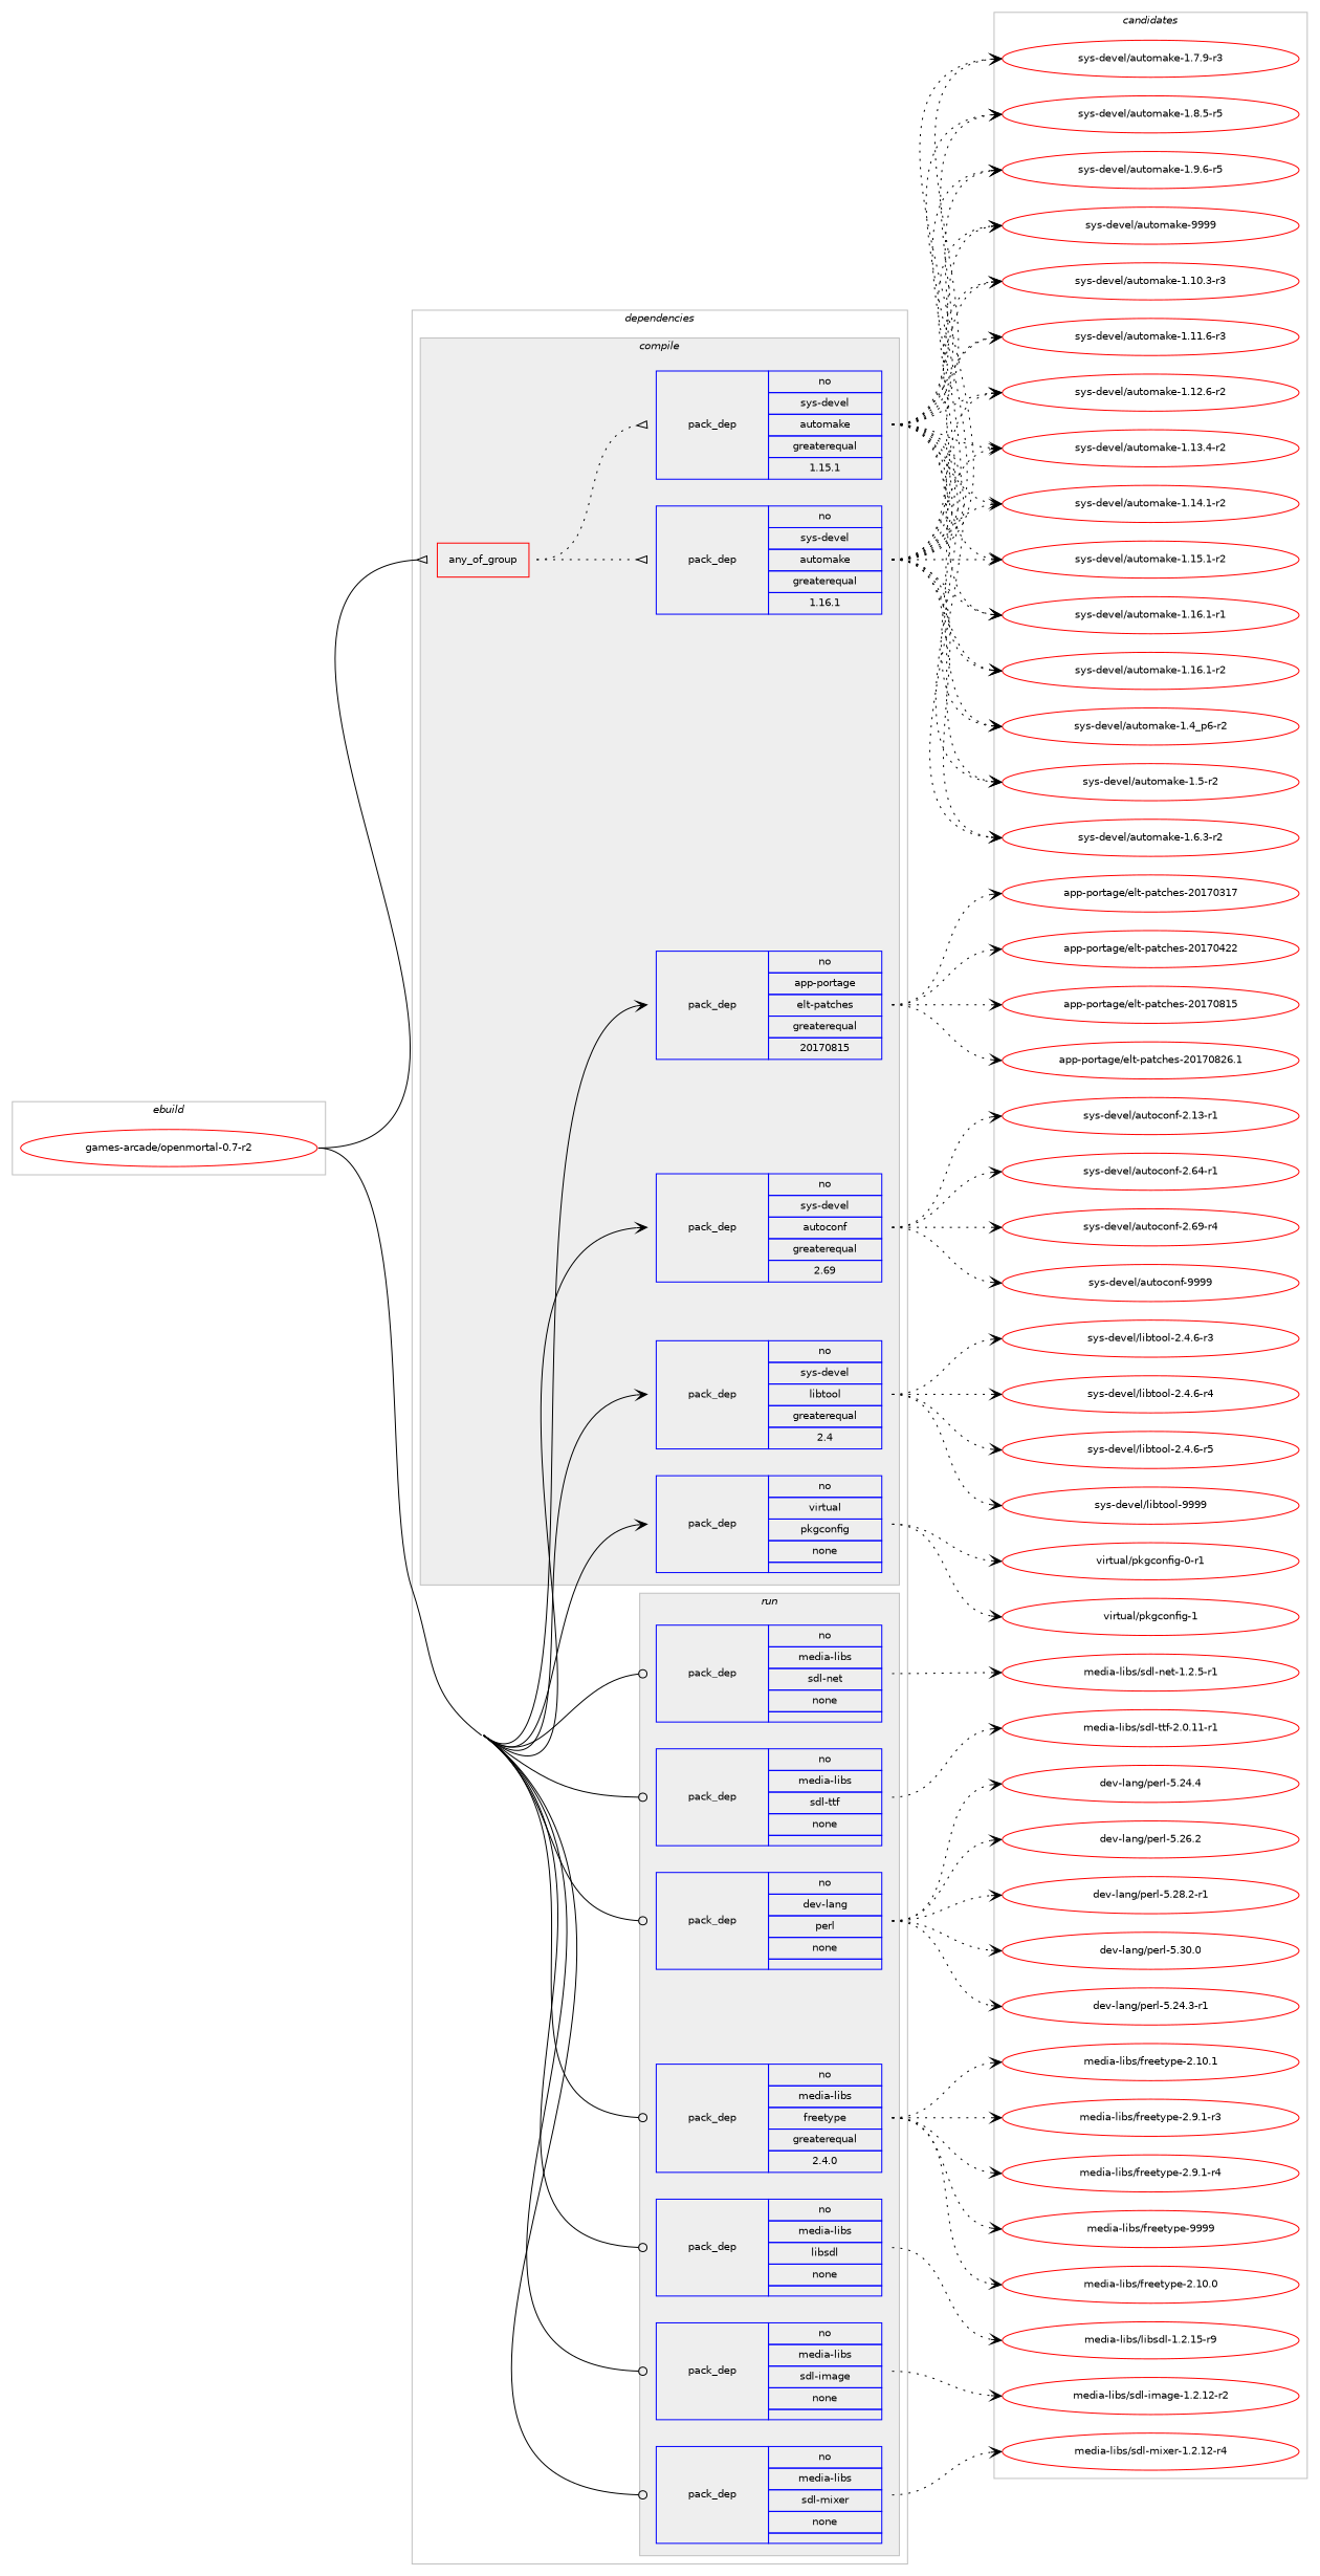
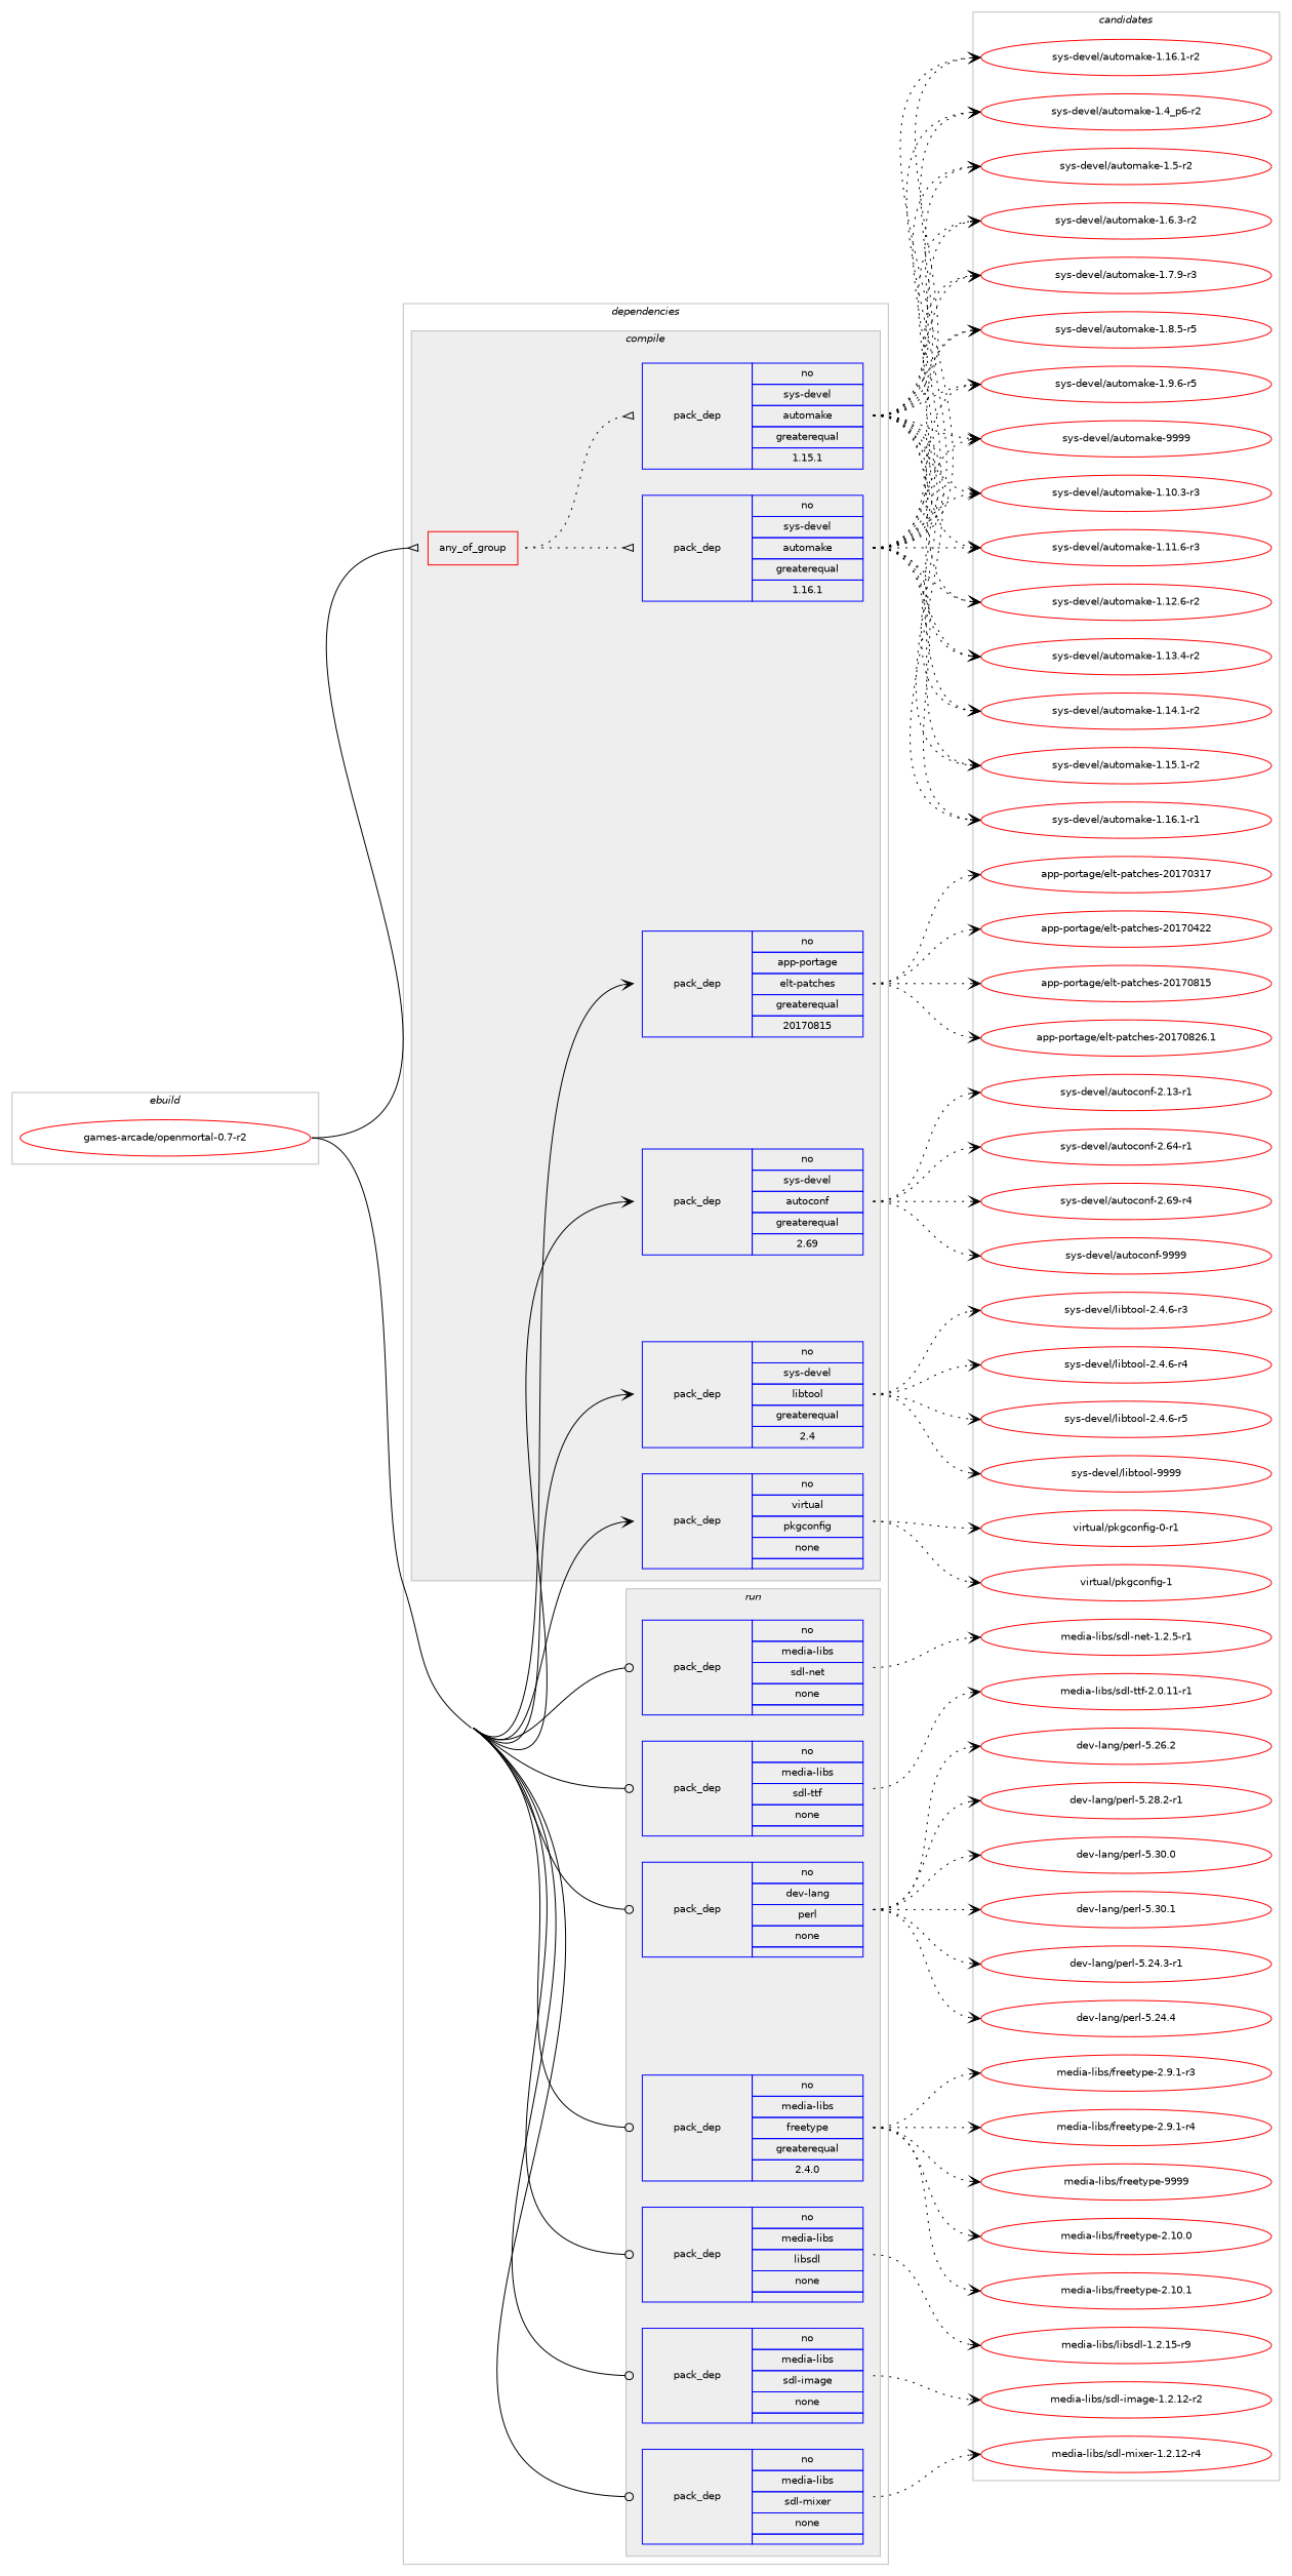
  digraph {
    compound=true
    concentrate=true
    fontname=Helvetica
    fontsize=10
    newrank=true
    rankdir=LR
    ranksep=1.5
    node [color=red fontname=Helvetica fontsize=10]
    edge [arrowhead=vee headport=w style=dotted tailport=e weight=100]
    n1 [label="games-arcade/openmortal-0.7-r2" width=4]
    n2 [color=blue label=<<TABLE BORDER="0" CELLBORDER="1" CELLSPACING="0" CELLPADDING="4" WIDTH="220"><TR><TD ROWSPAN="6" CELLPADDING="30">pack_dep</TD></TR><TR><TD WIDTH="110">no</TD></TR><TR><TD>sys-devel</TD></TR><TR><TD>automake</TD></TR><TR><TD>greaterequal</TD></TR><TR><TD>1.16.1</TD></TR></TABLE>> shape=none]
    n3 [color=blue label=<<TABLE BORDER="0" CELLBORDER="1" CELLSPACING="0" CELLPADDING="4" WIDTH="220"><TR><TD ROWSPAN="6" CELLPADDING="30">pack_dep</TD></TR><TR><TD WIDTH="110">no</TD></TR><TR><TD>sys-devel</TD></TR><TR><TD>automake</TD></TR><TR><TD>greaterequal</TD></TR><TR><TD>1.15.1</TD></TR></TABLE>> shape=none]
    n4 [label=<<TABLE BORDER="0" CELLBORDER="1" CELLSPACING="0" CELLPADDING="4"><TR><TD CELLPADDING="10">any_of_group</TD></TR></TABLE>> shape=none]
    n5 [color=blue label=<<TABLE BORDER="0" CELLBORDER="1" CELLSPACING="0" CELLPADDING="4" WIDTH="220"><TR><TD ROWSPAN="6" CELLPADDING="30">pack_dep</TD></TR><TR><TD WIDTH="110">no</TD></TR><TR><TD>app-portage</TD></TR><TR><TD>elt-patches</TD></TR><TR><TD>greaterequal</TD></TR><TR><TD>20170815</TD></TR></TABLE>> shape=none]
    n6 [color=blue label=<<TABLE BORDER="0" CELLBORDER="1" CELLSPACING="0" CELLPADDING="4" WIDTH="220"><TR><TD ROWSPAN="6" CELLPADDING="30">pack_dep</TD></TR><TR><TD WIDTH="110">no</TD></TR><TR><TD>sys-devel</TD></TR><TR><TD>autoconf</TD></TR><TR><TD>greaterequal</TD></TR><TR><TD>2.69</TD></TR></TABLE>> shape=none]
    n7 [color=blue label=<<TABLE BORDER="0" CELLBORDER="1" CELLSPACING="0" CELLPADDING="4" WIDTH="220"><TR><TD ROWSPAN="6" CELLPADDING="30">pack_dep</TD></TR><TR><TD WIDTH="110">no</TD></TR><TR><TD>sys-devel</TD></TR><TR><TD>libtool</TD></TR><TR><TD>greaterequal</TD></TR><TR><TD>2.4</TD></TR></TABLE>> shape=none]
    n8 [color=blue label=<<TABLE BORDER="0" CELLBORDER="1" CELLSPACING="0" CELLPADDING="4" WIDTH="220"><TR><TD ROWSPAN="6" CELLPADDING="30">pack_dep</TD></TR><TR><TD WIDTH="110">no</TD></TR><TR><TD>virtual</TD></TR><TR><TD>pkgconfig</TD></TR><TR><TD>none</TD></TR><TR><TD></TD></TR></TABLE>> shape=none]
    n9 [color=blue label=<<TABLE BORDER="0" CELLBORDER="1" CELLSPACING="0" CELLPADDING="4" WIDTH="220"><TR><TD ROWSPAN="6" CELLPADDING="30">pack_dep</TD></TR><TR><TD WIDTH="110">no</TD></TR><TR><TD>dev-lang</TD></TR><TR><TD>perl</TD></TR><TR><TD>none</TD></TR><TR><TD></TD></TR></TABLE>> shape=none]
    n10 [color=blue label=<<TABLE BORDER="0" CELLBORDER="1" CELLSPACING="0" CELLPADDING="4" WIDTH="220"><TR><TD ROWSPAN="6" CELLPADDING="30">pack_dep</TD></TR><TR><TD WIDTH="110">no</TD></TR><TR><TD>media-libs</TD></TR><TR><TD>freetype</TD></TR><TR><TD>greaterequal</TD></TR><TR><TD>2.4.0</TD></TR></TABLE>> shape=none]
    n11 [color=blue label=<<TABLE BORDER="0" CELLBORDER="1" CELLSPACING="0" CELLPADDING="4" WIDTH="220"><TR><TD ROWSPAN="6" CELLPADDING="30">pack_dep</TD></TR><TR><TD WIDTH="110">no</TD></TR><TR><TD>media-libs</TD></TR><TR><TD>libsdl</TD></TR><TR><TD>none</TD></TR><TR><TD></TD></TR></TABLE>> shape=none]
    n12 [color=blue label=<<TABLE BORDER="0" CELLBORDER="1" CELLSPACING="0" CELLPADDING="4" WIDTH="220"><TR><TD ROWSPAN="6" CELLPADDING="30">pack_dep</TD></TR><TR><TD WIDTH="110">no</TD></TR><TR><TD>media-libs</TD></TR><TR><TD>sdl-image</TD></TR><TR><TD>none</TD></TR><TR><TD></TD></TR></TABLE>> shape=none]
    n13 [color=blue label=<<TABLE BORDER="0" CELLBORDER="1" CELLSPACING="0" CELLPADDING="4" WIDTH="220"><TR><TD ROWSPAN="6" CELLPADDING="30">pack_dep</TD></TR><TR><TD WIDTH="110">no</TD></TR><TR><TD>media-libs</TD></TR><TR><TD>sdl-mixer</TD></TR><TR><TD>none</TD></TR><TR><TD></TD></TR></TABLE>> shape=none]
    n14 [color=blue label=<<TABLE BORDER="0" CELLBORDER="1" CELLSPACING="0" CELLPADDING="4" WIDTH="220"><TR><TD ROWSPAN="6" CELLPADDING="30">pack_dep</TD></TR><TR><TD WIDTH="110">no</TD></TR><TR><TD>media-libs</TD></TR><TR><TD>sdl-net</TD></TR><TR><TD>none</TD></TR><TR><TD></TD></TR></TABLE>> shape=none]
    n15 [color=blue label=<<TABLE BORDER="0" CELLBORDER="1" CELLSPACING="0" CELLPADDING="4" WIDTH="220"><TR><TD ROWSPAN="6" CELLPADDING="30">pack_dep</TD></TR><TR><TD WIDTH="110">no</TD></TR><TR><TD>media-libs</TD></TR><TR><TD>sdl-ttf</TD></TR><TR><TD>none</TD></TR><TR><TD></TD></TR></TABLE>> shape=none]
    n16 [label="sys-devel/automake-1.10.3-r3" width=4]
    n17 [label="sys-devel/automake-1.11.6-r3" width=4]
    n18 [label="sys-devel/automake-1.12.6-r2" width=4]
    n19 [label="sys-devel/automake-1.13.4-r2" width=4]
    n20 [label="sys-devel/automake-1.14.1-r2" width=4]
    n21 [label="sys-devel/automake-1.15.1-r2" width=4]
    n22 [label="sys-devel/automake-1.16.1-r1" width=4]
    n23 [label="sys-devel/automake-1.16.1-r2" width=4]
    n24 [label="sys-devel/automake-1.4_p6-r2" width=4]
    n25 [label="sys-devel/automake-1.5-r2" width=4]
    n26 [label="sys-devel/automake-1.6.3-r2" width=4]
    n27 [label="sys-devel/automake-1.7.9-r3" width=4]
    n28 [label="sys-devel/automake-1.8.5-r5" width=4]
    n29 [label="sys-devel/automake-1.9.6-r5" width=4]
    n30 [label="sys-devel/automake-9999" width=4]
    n31 [label="app-portage/elt-patches-20170317" width=4]
    n32 [label="app-portage/elt-patches-20170422" width=4]
    n33 [label="app-portage/elt-patches-20170815" width=4]
    n34 [label="app-portage/elt-patches-20170826.1" width=4]
    n35 [label="sys-devel/autoconf-2.13-r1" width=4]
    n36 [label="sys-devel/autoconf-2.64-r1" width=4]
    n37 [label="sys-devel/autoconf-2.69-r4" width=4]
    n38 [label="sys-devel/autoconf-9999" width=4]
    n39 [label="sys-devel/libtool-2.4.6-r3" width=4]
    n40 [label="sys-devel/libtool-2.4.6-r4" width=4]
    n41 [label="sys-devel/libtool-2.4.6-r5" width=4]
    n42 [label="sys-devel/libtool-9999" width=4]
    n43 [label="virtual/pkgconfig-0-r1" width=4]
    n44 [label="virtual/pkgconfig-1" width=4]
    n45 [label="dev-lang/perl-5.24.3-r1" width=4]
    n46 [label="dev-lang/perl-5.24.4" width=4]
    n47 [label="dev-lang/perl-5.26.2" width=4]
    n48 [label="dev-lang/perl-5.28.2-r1" width=4]
    n49 [label="dev-lang/perl-5.30.0" width=4]
+   n50 [label="dev-lang/perl-5.30.1" width=4]
    n51 [label="media-libs/freetype-2.10.0" width=4]
    n52 [label="media-libs/freetype-2.10.1" width=4]
    n53 [label="media-libs/freetype-2.9.1-r3" width=4]
    n54 [label="media-libs/freetype-2.9.1-r4" width=4]
    n55 [label="media-libs/freetype-9999" width=4]
    n56 [label="media-libs/libsdl-1.2.15-r9" width=4]
    n57 [label="media-libs/sdl-image-1.2.12-r2" width=4]
    n58 [label="media-libs/sdl-mixer-1.2.12-r4" width=4]
    n59 [label="media-libs/sdl-net-1.2.5-r1" width=4]
    n60 [label="media-libs/sdl-ttf-2.0.11-r1" width=4]
    subgraph cluster_1 {
      color=gray
      label=<<i>ebuild</i>>
      rank=same
      n1
    }
    subgraph cluster_2 {
      color=gray
      label=<<i>dependencies</i>>
      subgraph cluster_3 {
        color=gray
        fillcolor="#eeeeee"
        label=<<i>compile</i>>
        style=filled
        subgraph sub_4 {
          color=gray
          fillcolor="#eeeeee"
          label=<<i>compile</i>>
          style=filled
          n4
          subgraph sub_5 {
            color=gray
            fillcolor="#eeeeee"
            label=<<i>compile</i>>
            style=filled
            n2
          }
          subgraph sub_6 {
            color=gray
            fillcolor="#eeeeee"
            label=<<i>compile</i>>
            style=filled
            n3
          }
        }
        subgraph sub_7 {
          color=gray
          fillcolor="#eeeeee"
          label=<<i>compile</i>>
          style=filled
          n5
        }
        subgraph sub_8 {
          color=gray
          fillcolor="#eeeeee"
          label=<<i>compile</i>>
          style=filled
          n6
        }
        subgraph sub_9 {
          color=gray
          fillcolor="#eeeeee"
          label=<<i>compile</i>>
          style=filled
          n7
        }
        subgraph sub_10 {
          color=gray
          fillcolor="#eeeeee"
          label=<<i>compile</i>>
          style=filled
          n8
        }
      }
      subgraph cluster_11 {
        color=gray
        fillcolor="#eeeeee"
        label=<<i>compile and run</i>>
        style=filled
      }
      subgraph cluster_12 {
        color=gray
        fillcolor="#eeeeee"
        label=<<i>run</i>>
        style=filled
        subgraph sub_13 {
          color=gray
          fillcolor="#eeeeee"
          label=<<i>run</i>>
          style=filled
          n9
        }
        subgraph sub_14 {
          color=gray
          fillcolor="#eeeeee"
          label=<<i>run</i>>
          style=filled
          n10
        }
        subgraph sub_15 {
          color=gray
          fillcolor="#eeeeee"
          label=<<i>run</i>>
          style=filled
          n11
        }
        subgraph sub_16 {
          color=gray
          fillcolor="#eeeeee"
          label=<<i>run</i>>
          style=filled
          n12
        }
        subgraph sub_17 {
          color=gray
          fillcolor="#eeeeee"
          label=<<i>run</i>>
          style=filled
          n13
        }
        subgraph sub_18 {
          color=gray
          fillcolor="#eeeeee"
          label=<<i>run</i>>
          style=filled
          n14
        }
        subgraph sub_19 {
          color=gray
          fillcolor="#eeeeee"
          label=<<i>run</i>>
          style=filled
          n15
        }
      }
    }
    subgraph cluster_20 {
      color=gray
      label=<<i>candidates</i>>
      rank=same
      subgraph sub_21 {
        color=black
        label=<<i>candidates</i>>
        nodesep=1
        rank=same
        n16
        n17
        n18
        n19
        n20
        n21
        n22
        n23
        n24
        n25
        n26
        n27
        n28
        n29
        n30
      }
      subgraph sub_22 {
        color=black
        label=<<i>candidates</i>>
        nodesep=1
        rank=same
        n16
        n17
        n18
        n19
        n20
        n21
        n22
        n23
        n24
        n25
        n26
        n27
        n28
        n29
        n30
      }
      subgraph sub_23 {
        color=black
        label=<<i>candidates</i>>
        nodesep=1
        rank=same
        n31
        n32
        n33
        n34
      }
      subgraph sub_24 {
        color=black
        label=<<i>candidates</i>>
        nodesep=1
        rank=same
        n35
        n36
        n37
        n38
      }
      subgraph sub_25 {
        color=black
        label=<<i>candidates</i>>
        nodesep=1
        rank=same
        n39
        n40
        n41
        n42
      }
      subgraph sub_26 {
        color=black
        label=<<i>candidates</i>>
        nodesep=1
        rank=same
        n43
        n44
      }
      subgraph sub_27 {
        color=black
        label=<<i>candidates</i>>
        nodesep=1
        rank=same
        n45
        n46
        n47
        n48
        n49
+       n50
      }
      subgraph sub_28 {
        color=black
        label=<<i>candidates</i>>
        nodesep=1
        rank=same
        n51
        n52
        n53
        n54
        n55
      }
      subgraph sub_29 {
        color=black
        label=<<i>candidates</i>>
        nodesep=1
        rank=same
        n56
      }
      subgraph sub_30 {
        color=black
        label=<<i>candidates</i>>
        nodesep=1
        rank=same
        n57
      }
      subgraph sub_31 {
        color=black
        label=<<i>candidates</i>>
        nodesep=1
        rank=same
        n58
      }
      subgraph sub_32 {
        color=black
        label=<<i>candidates</i>>
        nodesep=1
        rank=same
        n59
      }
      subgraph sub_33 {
        color=black
        label=<<i>candidates</i>>
        nodesep=1
        rank=same
        n60
      }
    }
    n1 -> n4 [arrowhead=oinv style=solid weight=20]
    n1 -> n5 [style=solid weight=20]
    n1 -> n6 [style=solid weight=20]
    n1 -> n7 [style=solid weight=20]
    n1 -> n8 [style=solid weight=20]
    n1 -> n9 [arrowhead=odot style=solid weight=20]
    n1 -> n10 [arrowhead=odot style=solid weight=20]
    n1 -> n11 [arrowhead=odot style=solid weight=20]
    n1 -> n12 [arrowhead=odot style=solid weight=20]
    n1 -> n13 [arrowhead=odot style=solid weight=20]
    n1 -> n14 [arrowhead=odot style=solid weight=20]
    n1 -> n15 [arrowhead=odot style=solid weight=20]
    n2 -> n16
    n2 -> n17
    n2 -> n18
    n2 -> n19
    n2 -> n20
    n2 -> n21
    n2 -> n22
    n2 -> n23
    n2 -> n24
    n2 -> n25
    n2 -> n26
    n2 -> n27
    n2 -> n28
    n2 -> n29
    n2 -> n30
    n3 -> n16
    n3 -> n17
    n3 -> n18
    n3 -> n19
    n3 -> n20
    n3 -> n21
    n3 -> n22
    n3 -> n23
    n3 -> n24
    n3 -> n25
    n3 -> n26
    n3 -> n27
    n3 -> n28
    n3 -> n29
    n3 -> n30
    n4 -> n2 [arrowhead=oinv weight=20]
    n4 -> n3 [arrowhead=oinv weight=20]
    n5 -> n31
    n5 -> n32
    n5 -> n33
    n5 -> n34
    n6 -> n35
    n6 -> n36
    n6 -> n37
    n6 -> n38
    n7 -> n39
    n7 -> n40
    n7 -> n41
    n7 -> n42
    n8 -> n43
    n8 -> n44
    n9 -> n45
    n9 -> n46
    n9 -> n47
    n9 -> n48
    n9 -> n49
+   n9 -> n50
    n10 -> n51
    n10 -> n52
    n10 -> n53
    n10 -> n54
    n10 -> n55
    n11 -> n56
    n12 -> n57
    n13 -> n58
    n14 -> n59
    n15 -> n60
  }
